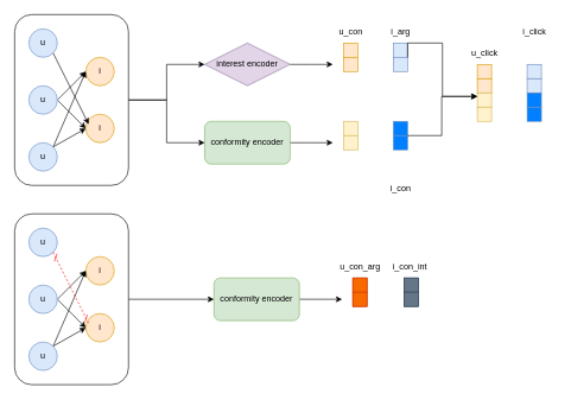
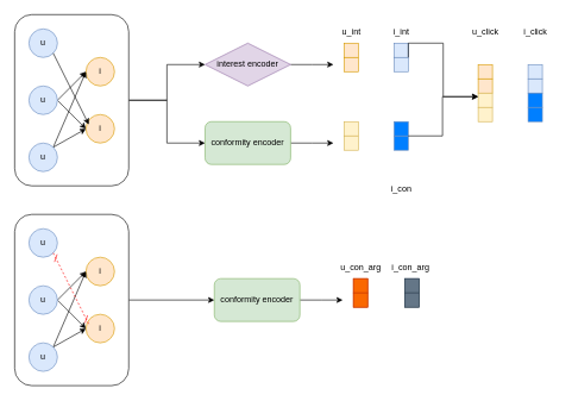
  <mxCell id="0" />
  <mxCell id="1" parent="0" />
  <mxCell id="2" style="edgeStyle=orthogonalEdgeStyle;rounded=0;orthogonalLoop=1;jettySize=auto;html=1;exitX=1;exitY=0.5;exitDx=0;exitDy=0;entryX=0;entryY=0.5;entryDx=0;entryDy=0;" edge="1" parent="1" source="3" target="32"><mxGeometry relative="1" as="geometry" /></mxCell>
  <mxCell id="3" value="" style="rounded=1;whiteSpace=wrap;html=1;" vertex="1" parent="1"><mxGeometry x="20" y="300" width="160" height="240" as="geometry" /></mxCell>
  <mxCell id="4" style="edgeStyle=orthogonalEdgeStyle;rounded=0;orthogonalLoop=1;jettySize=auto;html=1;exitX=1;exitY=0.5;exitDx=0;exitDy=0;entryX=0;entryY=0.5;entryDx=0;entryDy=0;" edge="1" parent="1" source="6" target="30"><mxGeometry relative="1" as="geometry" /></mxCell>
  <mxCell id="5" style="edgeStyle=orthogonalEdgeStyle;rounded=0;orthogonalLoop=1;jettySize=auto;html=1;exitX=1;exitY=0.5;exitDx=0;exitDy=0;entryX=0;entryY=0.5;entryDx=0;entryDy=0;" edge="1" parent="1" source="6" target="28"><mxGeometry relative="1" as="geometry" /></mxCell>
  <mxCell id="6" value="" style="rounded=1;whiteSpace=wrap;html=1;" vertex="1" parent="1"><mxGeometry x="20" y="20" width="160" height="240" as="geometry" /></mxCell>
  <mxCell id="7" value="u" style="ellipse;whiteSpace=wrap;html=1;aspect=fixed;fillColor=#dae8fc;strokeColor=#6c8ebf;" vertex="1" parent="1"><mxGeometry x="40" y="40" width="40" height="40" as="geometry" /></mxCell>
  <mxCell id="8" value="i" style="ellipse;whiteSpace=wrap;html=1;aspect=fixed;fillColor=#ffe6cc;strokeColor=#d79b00;" vertex="1" parent="1"><mxGeometry x="120" y="80" width="40" height="40" as="geometry" /></mxCell>
  <mxCell id="9" style="rounded=0;orthogonalLoop=1;jettySize=auto;html=1;exitX=1;exitY=0.5;exitDx=0;exitDy=0;entryX=0;entryY=0.5;entryDx=0;entryDy=0;" edge="1" parent="1" source="11" target="8"><mxGeometry relative="1" as="geometry" /></mxCell>
  <mxCell id="10" style="rounded=0;orthogonalLoop=1;jettySize=auto;html=1;exitX=1;exitY=0.5;exitDx=0;exitDy=0;entryX=0;entryY=0.5;entryDx=0;entryDy=0;" edge="1" parent="1" source="11" target="12"><mxGeometry relative="1" as="geometry" /></mxCell>
  <mxCell id="11" value="u" style="ellipse;whiteSpace=wrap;html=1;aspect=fixed;fillColor=#dae8fc;strokeColor=#6c8ebf;" vertex="1" parent="1"><mxGeometry x="40" y="120" width="40" height="40" as="geometry" /></mxCell>
  <mxCell id="12" value="i" style="ellipse;whiteSpace=wrap;html=1;aspect=fixed;fillColor=#ffe6cc;strokeColor=#d79b00;" vertex="1" parent="1"><mxGeometry x="120" y="160" width="40" height="40" as="geometry" /></mxCell>
  <mxCell id="13" style="rounded=0;orthogonalLoop=1;jettySize=auto;html=1;exitX=1;exitY=0;exitDx=0;exitDy=0;" edge="1" parent="1" source="15"><mxGeometry relative="1" as="geometry"><mxPoint x="120" y="100" as="targetPoint" /></mxGeometry></mxCell>
  <mxCell id="14" style="rounded=0;orthogonalLoop=1;jettySize=auto;html=1;exitX=1;exitY=0;exitDx=0;exitDy=0;entryX=0;entryY=0.5;entryDx=0;entryDy=0;" edge="1" parent="1" source="15" target="12"><mxGeometry relative="1" as="geometry" /></mxCell>
  <mxCell id="15" value="u" style="ellipse;whiteSpace=wrap;html=1;aspect=fixed;fillColor=#dae8fc;strokeColor=#6c8ebf;" vertex="1" parent="1"><mxGeometry x="40" y="200" width="40" height="40" as="geometry" /></mxCell>
  <mxCell id="16" style="rounded=0;orthogonalLoop=1;jettySize=auto;html=1;exitX=1;exitY=1;exitDx=0;exitDy=0;entryX=0.1;entryY=0.35;entryDx=0;entryDy=0;entryPerimeter=0;" edge="1" parent="1" source="7" target="12"><mxGeometry relative="1" as="geometry" /></mxCell>
  <mxCell id="17" value="u" style="ellipse;whiteSpace=wrap;html=1;aspect=fixed;fillColor=#dae8fc;strokeColor=#6c8ebf;" vertex="1" parent="1"><mxGeometry x="40" y="320" width="40" height="40" as="geometry" /></mxCell>
  <mxCell id="18" value="i" style="ellipse;whiteSpace=wrap;html=1;aspect=fixed;fillColor=#ffe6cc;strokeColor=#d79b00;" vertex="1" parent="1"><mxGeometry x="120" y="360" width="40" height="40" as="geometry" /></mxCell>
  <mxCell id="19" style="rounded=0;orthogonalLoop=1;jettySize=auto;html=1;exitX=1;exitY=0.5;exitDx=0;exitDy=0;entryX=0;entryY=0.5;entryDx=0;entryDy=0;" edge="1" parent="1" source="21" target="18"><mxGeometry relative="1" as="geometry" /></mxCell>
  <mxCell id="20" style="rounded=0;orthogonalLoop=1;jettySize=auto;html=1;exitX=1;exitY=0.5;exitDx=0;exitDy=0;entryX=0;entryY=0.5;entryDx=0;entryDy=0;" edge="1" parent="1" source="21" target="22"><mxGeometry relative="1" as="geometry" /></mxCell>
  <mxCell id="21" value="u" style="ellipse;whiteSpace=wrap;html=1;aspect=fixed;fillColor=#dae8fc;strokeColor=#6c8ebf;" vertex="1" parent="1"><mxGeometry x="40" y="400" width="40" height="40" as="geometry" /></mxCell>
  <mxCell id="22" value="i" style="ellipse;whiteSpace=wrap;html=1;aspect=fixed;fillColor=#ffe6cc;strokeColor=#d79b00;" vertex="1" parent="1"><mxGeometry x="120" y="440" width="40" height="40" as="geometry" /></mxCell>
  <mxCell id="23" style="rounded=0;orthogonalLoop=1;jettySize=auto;html=1;exitX=1;exitY=0;exitDx=0;exitDy=0;" edge="1" parent="1" source="25"><mxGeometry relative="1" as="geometry"><mxPoint x="120" y="380" as="targetPoint" /></mxGeometry></mxCell>
  <mxCell id="24" style="rounded=0;orthogonalLoop=1;jettySize=auto;html=1;exitX=1;exitY=0;exitDx=0;exitDy=0;entryX=0;entryY=0.5;entryDx=0;entryDy=0;" edge="1" parent="1" source="25" target="22"><mxGeometry relative="1" as="geometry" /></mxCell>
  <mxCell id="25" value="u" style="ellipse;whiteSpace=wrap;html=1;aspect=fixed;fillColor=#dae8fc;strokeColor=#6c8ebf;" vertex="1" parent="1"><mxGeometry x="40" y="480" width="40" height="40" as="geometry" /></mxCell>
  <mxCell id="26" style="rounded=0;orthogonalLoop=1;jettySize=auto;html=1;exitX=1;exitY=1;exitDx=0;exitDy=0;entryX=0.1;entryY=0.35;entryDx=0;entryDy=0;entryPerimeter=0;startArrow=dash;startFill=0;endArrow=dash;endFill=0;fillColor=#f8cecc;strokeColor=#FF0000;dashed=1;" edge="1" parent="1" source="17" target="22"><mxGeometry relative="1" as="geometry" /></mxCell>
  <mxCell id="27" style="edgeStyle=orthogonalEdgeStyle;rounded=0;orthogonalLoop=1;jettySize=auto;html=1;exitX=1;exitY=0.5;exitDx=0;exitDy=0;" edge="1" parent="1" source="28"><mxGeometry relative="1" as="geometry"><mxPoint x="467" y="90" as="targetPoint" /></mxGeometry></mxCell>
  <mxCell id="28" value="interest encoder" style="rhombus;whiteSpace=wrap;html=1;fillColor=#e1d5e7;strokeColor=#9673a6;" vertex="1" parent="1"><mxGeometry x="287" y="60" width="120" height="60" as="geometry" /></mxCell>
  <mxCell id="29" style="edgeStyle=orthogonalEdgeStyle;rounded=0;orthogonalLoop=1;jettySize=auto;html=1;exitX=1;exitY=0.5;exitDx=0;exitDy=0;" edge="1" parent="1" source="30"><mxGeometry relative="1" as="geometry"><mxPoint x="467" y="200" as="targetPoint" /></mxGeometry></mxCell>
  <mxCell id="30" value="conformity encoder" style="rounded=1;whiteSpace=wrap;html=1;fillColor=#d5e8d4;strokeColor=#82b366;" vertex="1" parent="1"><mxGeometry x="287" y="170" width="120" height="60" as="geometry" /></mxCell>
  <mxCell id="31" style="edgeStyle=orthogonalEdgeStyle;rounded=0;orthogonalLoop=1;jettySize=auto;html=1;exitX=1;exitY=0.5;exitDx=0;exitDy=0;" edge="1" parent="1" source="32"><mxGeometry relative="1" as="geometry"><mxPoint x="480" y="420" as="targetPoint" /></mxGeometry></mxCell>
  <mxCell id="32" value="conformity encoder" style="rounded=1;whiteSpace=wrap;html=1;fillColor=#d5e8d4;strokeColor=#82b366;" vertex="1" parent="1"><mxGeometry x="300" y="390" width="120" height="60" as="geometry" /></mxCell>
  <mxCell id="33" value="u_con_arg" style="text;html=1;align=center;verticalAlign=middle;resizable=0;points=[];autosize=1;strokeColor=none;fillColor=none;" vertex="1" parent="1"><mxGeometry x="465" y="360" width="80" height="30" as="geometry" /></mxCell>
- <mxCell id="34" value="u_con" style="text;html=1;align=center;verticalAlign=middle;resizable=0;points=[];autosize=1;strokeColor=none;fillColor=none;" vertex="1" parent="1"><mxGeometry x="467" y="30" width="50" height="30" as="geometry" /></mxCell>
- <mxCell id="35" value="i_arg" style="text;html=1;align=center;verticalAlign=middle;resizable=0;points=[];autosize=1;strokeColor=none;fillColor=none;" vertex="1" parent="1"><mxGeometry x="537" y="30" width="50" height="30" as="geometry" /></mxCell>
+ <mxCell id="34" value="u_int" style="text;html=1;align=center;verticalAlign=middle;resizable=0;points=[];autosize=1;strokeColor=none;fillColor=none;" vertex="1" parent="1"><mxGeometry x="467" y="30" width="50" height="30" as="geometry" /></mxCell>
+ <mxCell id="35" value="i_int" style="text;html=1;align=center;verticalAlign=middle;resizable=0;points=[];autosize=1;strokeColor=none;fillColor=none;" vertex="1" parent="1"><mxGeometry x="537" y="30" width="50" height="30" as="geometry" /></mxCell>
  <mxCell id="36" value="i_con" style="text;html=1;align=center;verticalAlign=middle;resizable=0;points=[];autosize=1;strokeColor=none;fillColor=none;" vertex="1" parent="1"><mxGeometry x="537" y="250" width="50" height="30" as="geometry" /></mxCell>
- <mxCell id="37" value="i_con_int" style="text;html=1;align=center;verticalAlign=middle;resizable=0;points=[];autosize=1;strokeColor=none;fillColor=none;container=0;" vertex="1" parent="1"><mxGeometry x="535" y="360" width="80" height="30" as="geometry" /></mxCell>
+ <mxCell id="37" value="i_con_arg" style="text;html=1;align=center;verticalAlign=middle;resizable=0;points=[];autosize=1;strokeColor=none;fillColor=none;container=0;" vertex="1" parent="1"><mxGeometry x="535" y="360" width="80" height="30" as="geometry" /></mxCell>
  <mxCell id="38" value="" style="group" vertex="1" connectable="0" parent="1"><mxGeometry x="482" y="170" width="20" height="40" as="geometry" /></mxCell>
  <mxCell id="39" value="" style="whiteSpace=wrap;html=1;aspect=fixed;fillColor=#fff2cc;strokeColor=#d6b656;" vertex="1" parent="38"><mxGeometry width="20" height="20" as="geometry" /></mxCell>
  <mxCell id="40" value="" style="whiteSpace=wrap;html=1;aspect=fixed;fillColor=#fff2cc;strokeColor=#d6b656;" vertex="1" parent="38"><mxGeometry y="20" width="20" height="20" as="geometry" /></mxCell>
  <mxCell id="41" value="" style="group;fillColor=#fa6800;fontColor=#000000;strokeColor=#C73500;" vertex="1" connectable="0" parent="1"><mxGeometry x="495" y="390" width="20" height="40" as="geometry" /></mxCell>
  <mxCell id="42" value="" style="whiteSpace=wrap;html=1;aspect=fixed;fillColor=#fa6800;strokeColor=#C73500;fontColor=#000000;" vertex="1" parent="41"><mxGeometry width="20" height="20" as="geometry" /></mxCell>
  <mxCell id="43" value="" style="whiteSpace=wrap;html=1;aspect=fixed;fillColor=#fa6800;strokeColor=#C73500;fontColor=#000000;" vertex="1" parent="41"><mxGeometry y="20" width="20" height="20" as="geometry" /></mxCell>
  <mxCell id="44" value="" style="group" vertex="1" connectable="0" parent="1"><mxGeometry x="552" y="170" width="20" height="40" as="geometry" /></mxCell>
  <mxCell id="45" value="" style="whiteSpace=wrap;html=1;aspect=fixed;fillColor=#007FFF;strokeColor=#6c8ebf;" vertex="1" parent="44"><mxGeometry width="20" height="20" as="geometry" /></mxCell>
  <mxCell id="46" value="" style="whiteSpace=wrap;html=1;aspect=fixed;fillColor=#007FFF;strokeColor=#6c8ebf;" vertex="1" parent="44"><mxGeometry y="20" width="20" height="20" as="geometry" /></mxCell>
  <mxCell id="47" value="" style="group" vertex="1" connectable="0" parent="1"><mxGeometry x="552" y="60" width="20" height="40" as="geometry" /></mxCell>
  <mxCell id="48" value="" style="whiteSpace=wrap;html=1;aspect=fixed;fillColor=#dae8fc;strokeColor=#6c8ebf;" vertex="1" parent="47"><mxGeometry width="20" height="20" as="geometry" /></mxCell>
  <mxCell id="49" value="" style="whiteSpace=wrap;html=1;aspect=fixed;fillColor=#dae8fc;strokeColor=#6c8ebf;" vertex="1" parent="47"><mxGeometry y="20" width="20" height="20" as="geometry" /></mxCell>
  <mxCell id="50" value="" style="group" vertex="1" connectable="0" parent="1"><mxGeometry x="482" y="60" width="20" height="40" as="geometry" /></mxCell>
  <mxCell id="51" value="" style="whiteSpace=wrap;html=1;aspect=fixed;fillColor=#ffe6cc;strokeColor=#d79b00;" vertex="1" parent="50"><mxGeometry width="20" height="20" as="geometry" /></mxCell>
  <mxCell id="52" value="" style="whiteSpace=wrap;html=1;aspect=fixed;fillColor=#ffe6cc;strokeColor=#d79b00;" vertex="1" parent="50"><mxGeometry y="20" width="20" height="20" as="geometry" /></mxCell>
  <mxCell id="53" value="" style="group;fillColor=#647687;fontColor=#ffffff;strokeColor=#314354;" vertex="1" connectable="0" parent="1"><mxGeometry x="567" y="390" width="20" height="40" as="geometry" /></mxCell>
  <mxCell id="54" value="" style="whiteSpace=wrap;html=1;aspect=fixed;fillColor=#647687;strokeColor=#314354;fontColor=#ffffff;" vertex="1" parent="53"><mxGeometry width="20" height="20" as="geometry" /></mxCell>
  <mxCell id="55" value="" style="whiteSpace=wrap;html=1;aspect=fixed;fillColor=#647687;strokeColor=#314354;fontColor=#ffffff;" vertex="1" parent="53"><mxGeometry y="20" width="20" height="20" as="geometry" /></mxCell>
  <mxCell id="56" value="" style="group" vertex="1" connectable="0" parent="1"><mxGeometry x="670" y="90" width="20" height="40" as="geometry" /></mxCell>
  <mxCell id="57" value="" style="whiteSpace=wrap;html=1;aspect=fixed;fillColor=#ffe6cc;strokeColor=#d79b00;" vertex="1" parent="56"><mxGeometry width="20" height="20" as="geometry" /></mxCell>
  <mxCell id="58" value="" style="whiteSpace=wrap;html=1;aspect=fixed;fillColor=#ffe6cc;strokeColor=#d79b00;" vertex="1" parent="56"><mxGeometry y="20" width="20" height="20" as="geometry" /></mxCell>
  <mxCell id="59" value="" style="group" vertex="1" connectable="0" parent="1"><mxGeometry x="670" y="130" width="20" height="40" as="geometry" /></mxCell>
  <mxCell id="60" value="" style="whiteSpace=wrap;html=1;aspect=fixed;fillColor=#fff2cc;strokeColor=#d6b656;" vertex="1" parent="59"><mxGeometry width="20" height="20" as="geometry" /></mxCell>
  <mxCell id="61" value="" style="whiteSpace=wrap;html=1;aspect=fixed;fillColor=#fff2cc;strokeColor=#d6b656;" vertex="1" parent="59"><mxGeometry y="20" width="20" height="20" as="geometry" /></mxCell>
- <mxCell id="62" value="u_click" style="text;html=1;align=center;verticalAlign=middle;resizable=0;points=[];autosize=1;strokeColor=none;fillColor=none;" vertex="1" parent="1"><mxGeometry x="650" y="60" width="60" height="30" as="geometry" /></mxCell>
+ <mxCell id="62" value="u_click" style="text;html=1;align=center;verticalAlign=middle;resizable=0;points=[];autosize=1;strokeColor=none;fillColor=none;" vertex="1" parent="1"><mxGeometry x="650" y="30" width="60" height="30" as="geometry" /></mxCell>
  <mxCell id="63" value="" style="group" vertex="1" connectable="0" parent="1"><mxGeometry x="740" y="90" width="20" height="80" as="geometry" /></mxCell>
  <mxCell id="64" value="" style="group" vertex="1" connectable="0" parent="63"><mxGeometry width="20" height="40" as="geometry" /></mxCell>
  <mxCell id="65" value="" style="whiteSpace=wrap;html=1;aspect=fixed;fillColor=#dae8fc;strokeColor=#6c8ebf;" vertex="1" parent="64"><mxGeometry width="20" height="20" as="geometry" /></mxCell>
  <mxCell id="66" value="" style="whiteSpace=wrap;html=1;aspect=fixed;fillColor=#dae8fc;strokeColor=#6c8ebf;" vertex="1" parent="64"><mxGeometry y="20" width="20" height="20" as="geometry" /></mxCell>
  <mxCell id="67" value="" style="group" vertex="1" connectable="0" parent="63"><mxGeometry y="40" width="20" height="40" as="geometry" /></mxCell>
  <mxCell id="68" value="" style="whiteSpace=wrap;html=1;aspect=fixed;fillColor=#007FFF;strokeColor=#6c8ebf;" vertex="1" parent="67"><mxGeometry width="20" height="20" as="geometry" /></mxCell>
  <mxCell id="69" value="" style="whiteSpace=wrap;html=1;aspect=fixed;fillColor=#007FFF;strokeColor=#6c8ebf;" vertex="1" parent="67"><mxGeometry y="20" width="20" height="20" as="geometry" /></mxCell>
  <mxCell id="70" value="i_click" style="text;html=1;align=center;verticalAlign=middle;resizable=0;points=[];autosize=1;strokeColor=none;fillColor=none;" vertex="1" parent="1"><mxGeometry x="720" y="30" width="60" height="30" as="geometry" /></mxCell>
  <mxCell id="71" style="edgeStyle=orthogonalEdgeStyle;rounded=0;orthogonalLoop=1;jettySize=auto;html=1;exitX=1;exitY=0;exitDx=0;exitDy=0;entryX=0;entryY=0.25;entryDx=0;entryDy=0;" edge="1" parent="1" source="49" target="60"><mxGeometry relative="1" as="geometry" /></mxCell>
  <mxCell id="72" style="edgeStyle=orthogonalEdgeStyle;rounded=0;orthogonalLoop=1;jettySize=auto;html=1;exitX=1;exitY=0;exitDx=0;exitDy=0;entryX=0;entryY=0.25;entryDx=0;entryDy=0;" edge="1" parent="1" source="46" target="60"><mxGeometry relative="1" as="geometry"><Array as="points"><mxPoint x="620" y="190" /><mxPoint x="620" y="135" /></Array></mxGeometry></mxCell>
